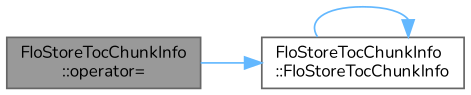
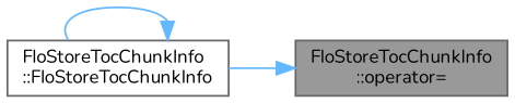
  digraph {
    rankdir=LR
    fontname=Nunito
    node [fontname=Nunito fontsize=10 shape=box style=filled]
    edge [color=steelblue1 fontname=Nunito fontsize=10 labelfontname=Helvetica labelfontsize=10 style=solid]
    n1 [color=gray40 fillcolor=grey60 fontcolor=black height=0.2 label="FIoStoreTocChunkInfo\l::operator=" width=0.4]
    n2 [color=grey40 fillcolor=white height=0.2 label="FIoStoreTocChunkInfo\l::FIoStoreTocChunkInfo" width=0.4]
-   n1 -> n2
+   n2 -> n1
    n2 -> n2
  }
